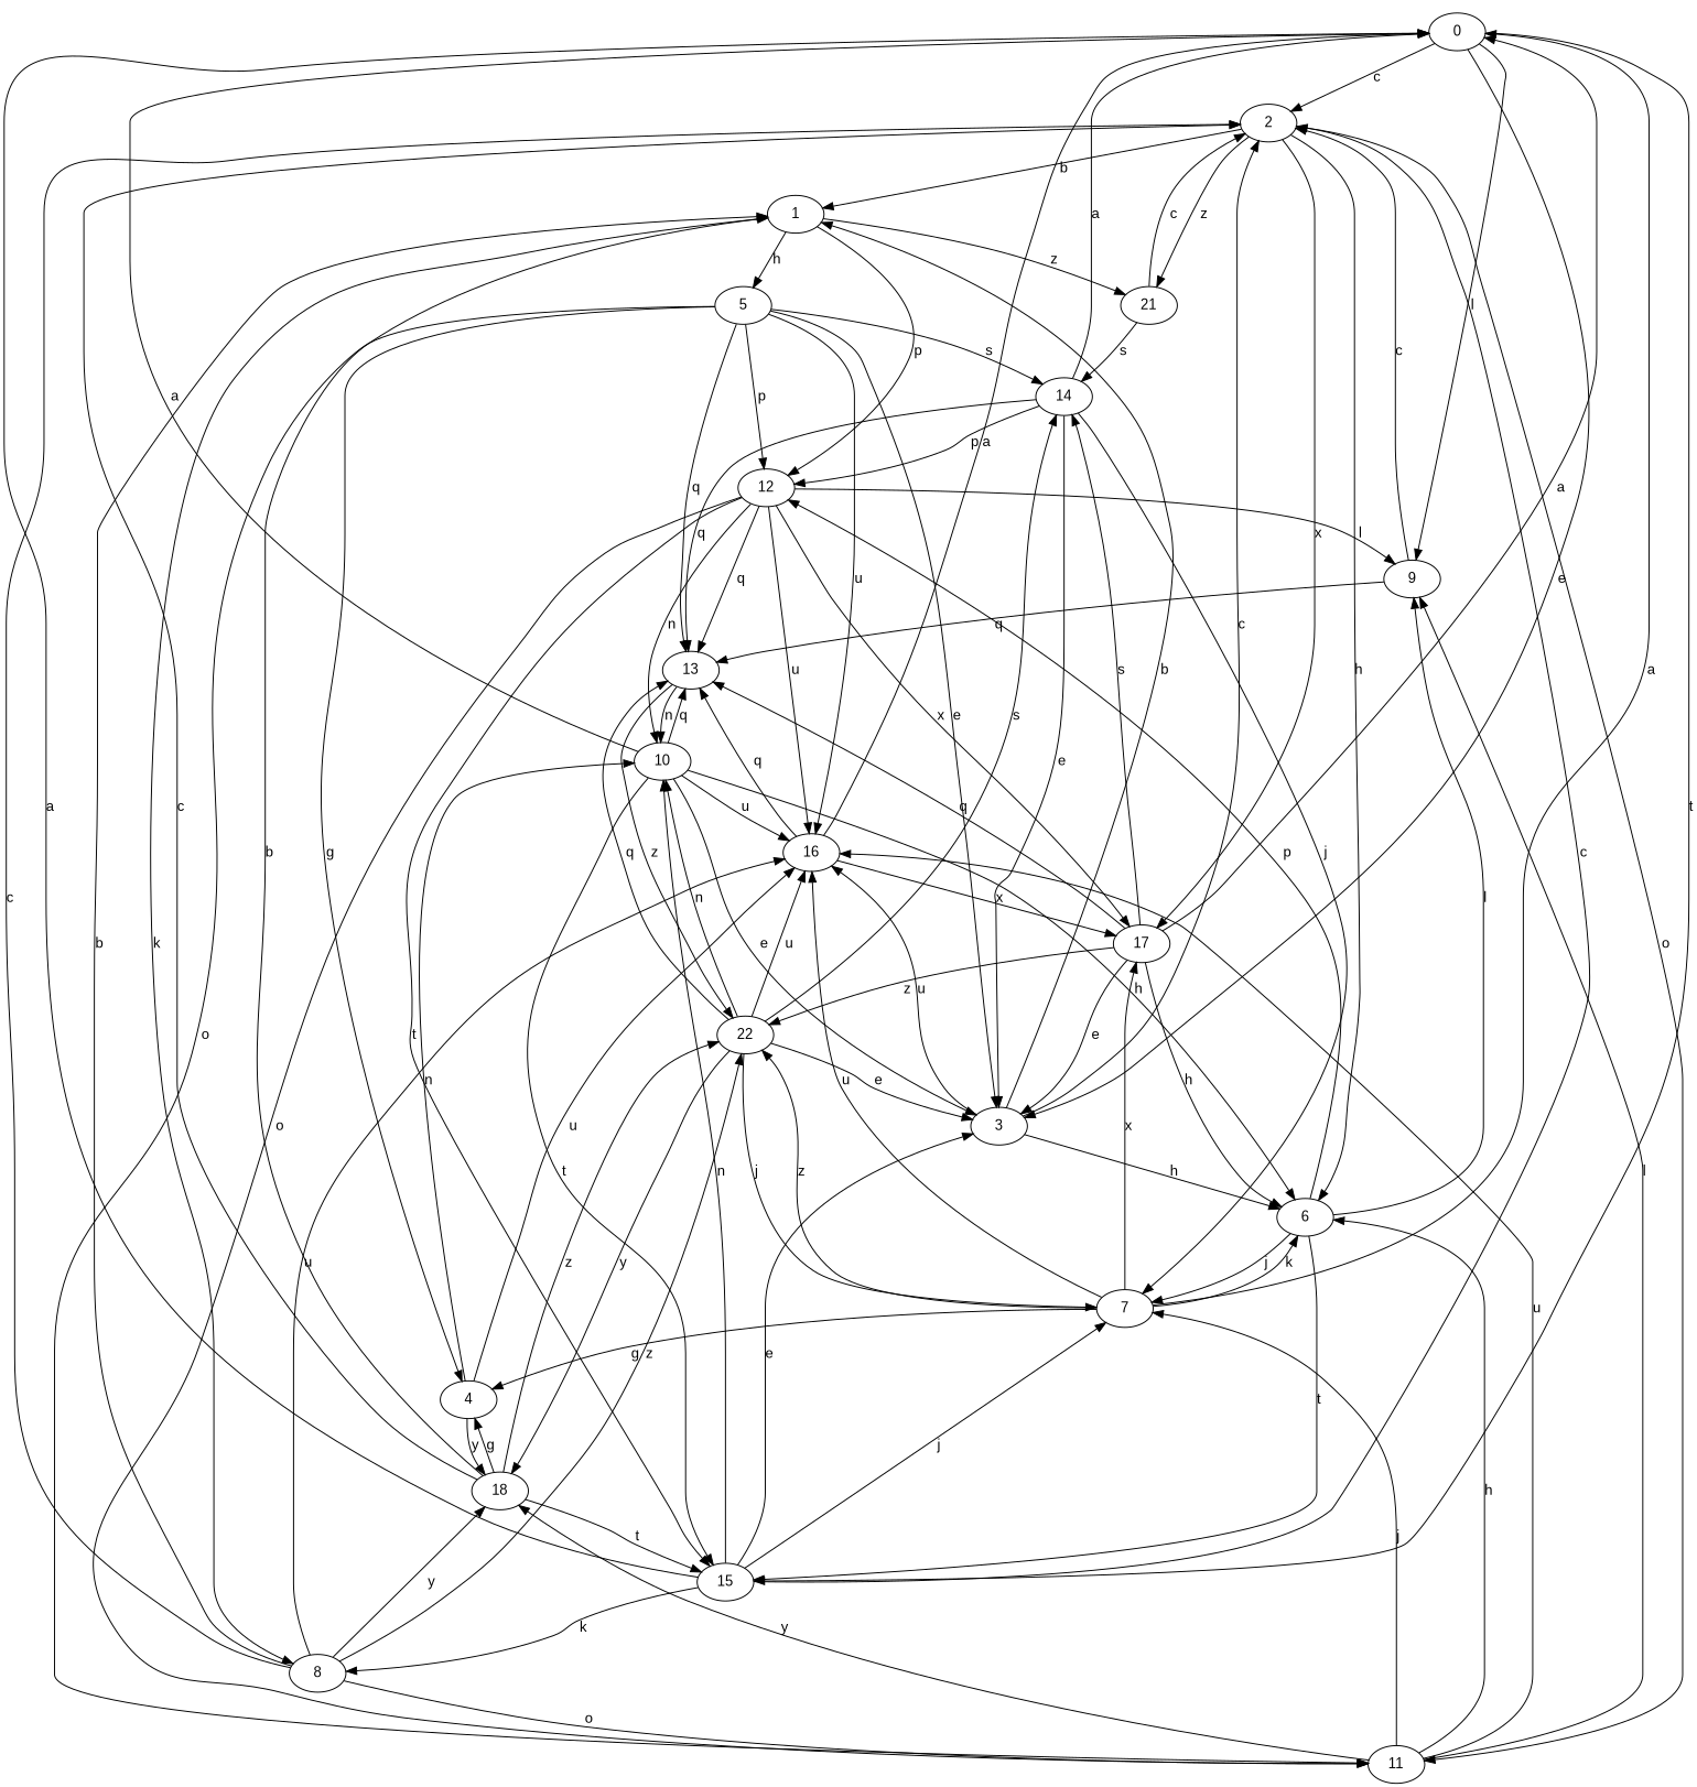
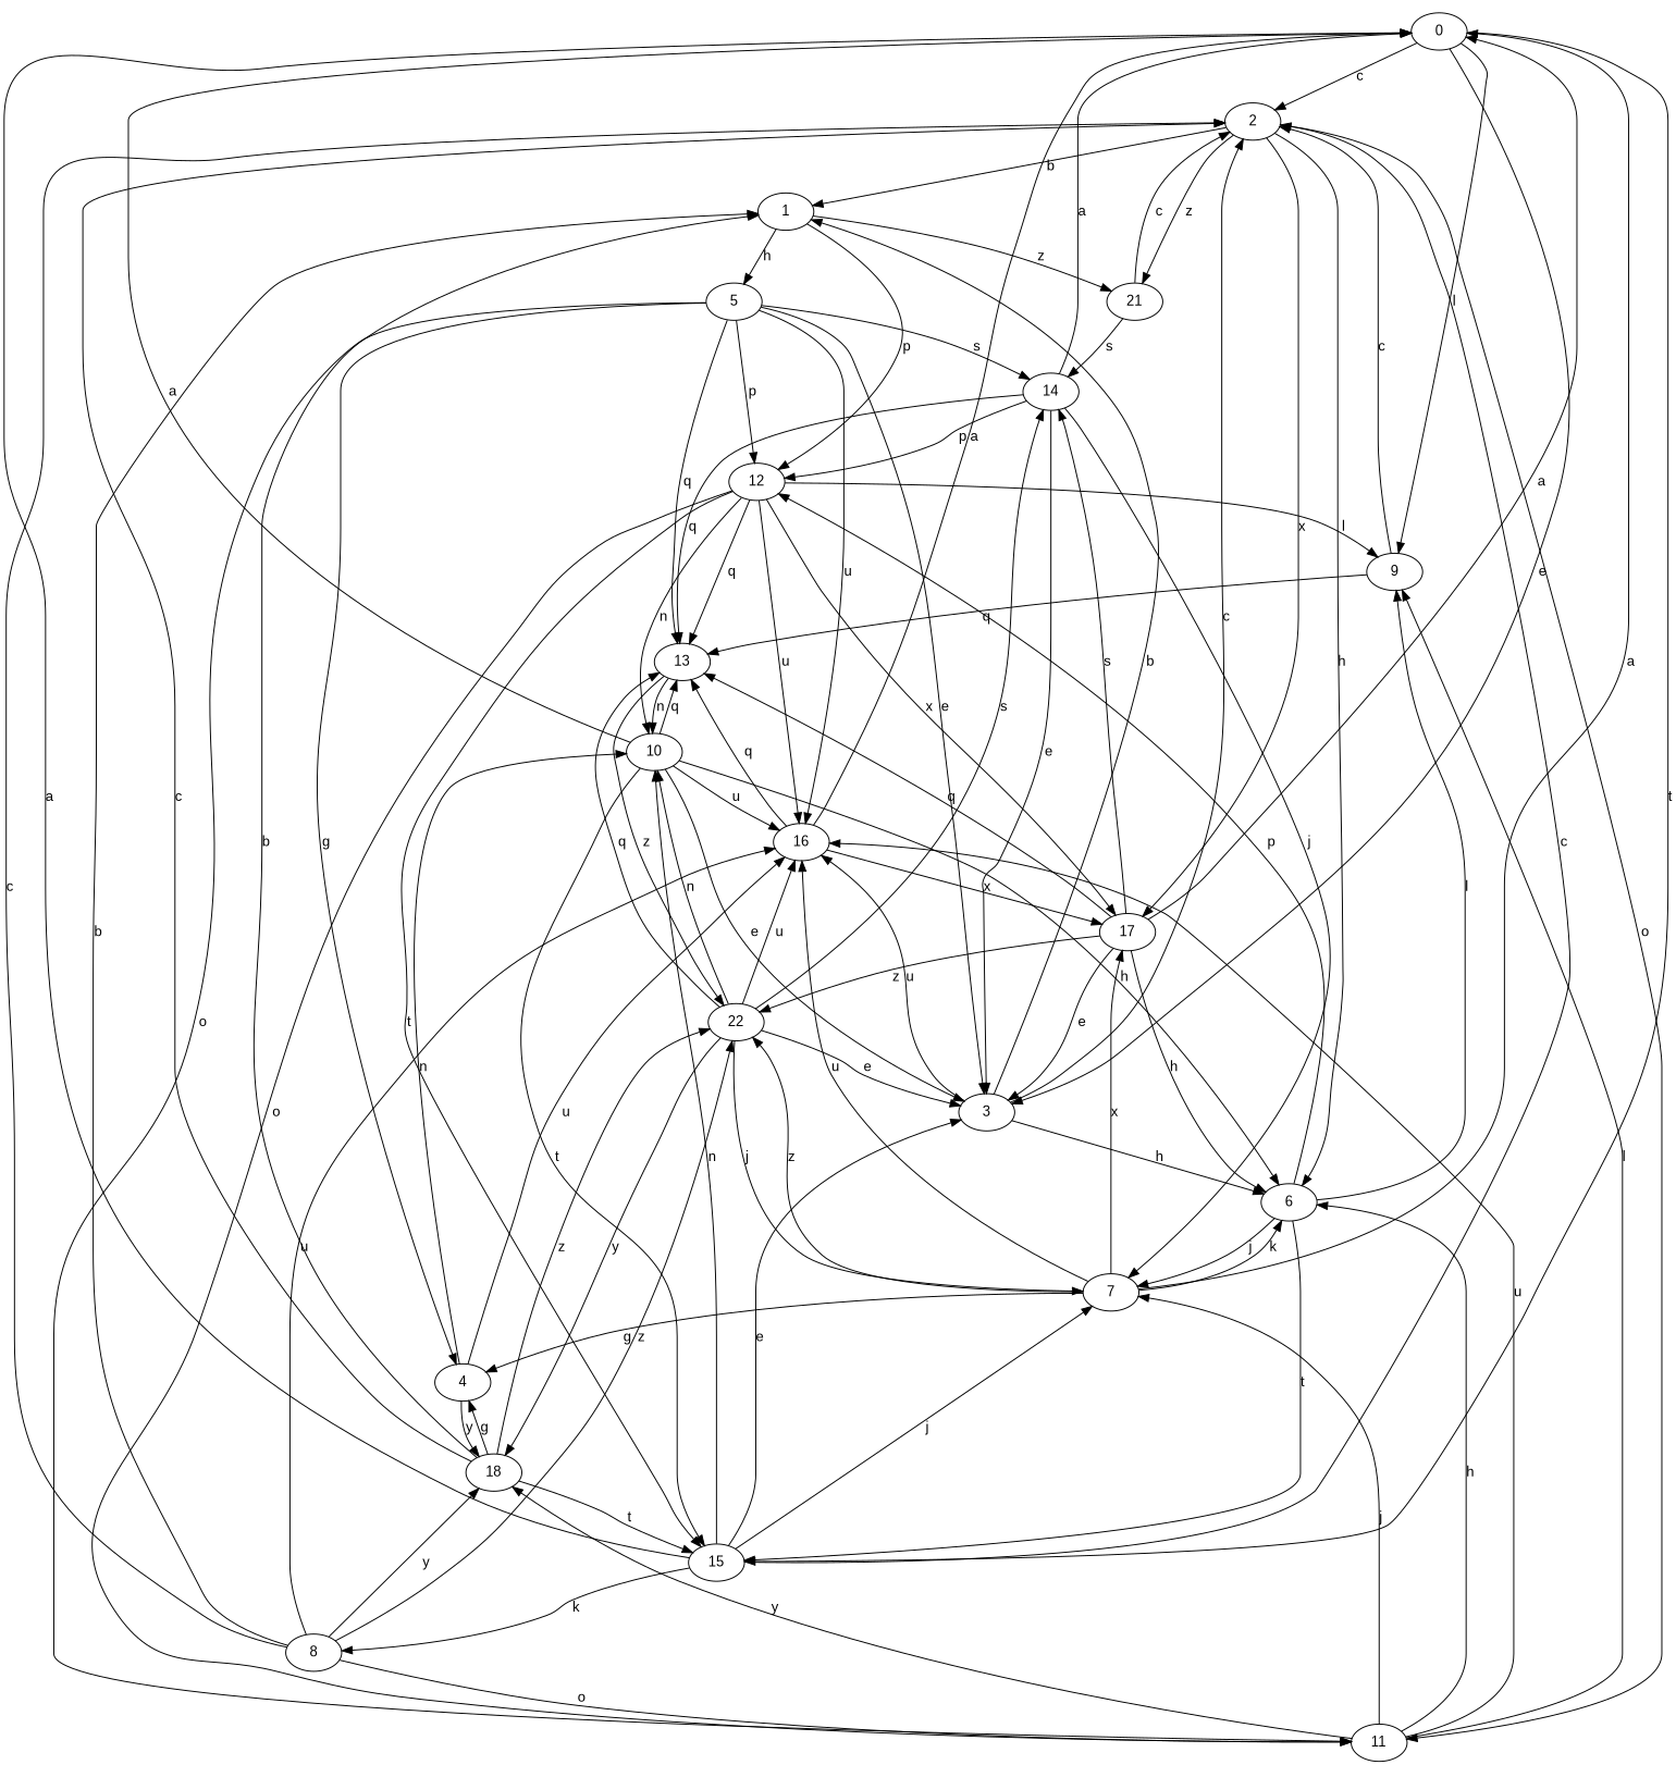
  strict digraph {
    fontname="Liberation Sans"
    node [fontname="Liberation Sans"]
    edge [fontname="Liberation Sans"]
    0
    2
    3
    9
    15
    1
    21
    6
    11
    17
    16
    13
    8
    10
    7
    5
    12
    4
    14
    18
    22
    0 -> 2 [label=c]
    0 -> 3 [label=e]
    0 -> 9 [label=l]
    0 -> 15 [label=t]
    2 -> 1 [label=b]
    2 -> 21 [label=z]
    2 -> 6 [label=h]
    2 -> 11 [label=o]
    2 -> 17 [label=x]
    3 -> 2 [label=c]
    3 -> 1 [label=b]
    3 -> 6 [label=h]
    3 -> 16 [label=u]
    9 -> 2 [label=c]
    9 -> 13 [label=q]
    15 -> 0 [label=a]
    15 -> 2 [label=c]
    15 -> 3 [label=e]
    15 -> 8 [label=k]
    15 -> 10 [label=n]
    15 -> 7 [label=j]
    1 -> 21 [label=z]
-   1 -> 8 [label=k]
    1 -> 5 [label=h]
    1 -> 12 [label=p]
    21 -> 2 [label=c]
    21 -> 14 [label=s]
    6 -> 9 [label=l]
    6 -> 15 [label=t]
    6 -> 7 [label=j]
    6 -> 12 [label=p]
    11 -> 9 [label=l]
    11 -> 6 [label=h]
    11 -> 16 [label=u]
    11 -> 7 [label=j]
    11 -> 18 [label=y]
    17 -> 0 [label=a]
    17 -> 3 [label=e]
    17 -> 6 [label=h]
    17 -> 13 [label=q]
    17 -> 14 [label=s]
    17 -> 22 [label=z]
    16 -> 0 [label=a]
    16 -> 17 [label=x]
    16 -> 13 [label=q]
    13 -> 10 [label=n]
    13 -> 22 [label=z]
    8 -> 2 [label=c]
    8 -> 1 [label=b]
    8 -> 11 [label=o]
    8 -> 16 [label=u]
    8 -> 18 [label=y]
    8 -> 22 [label=z]
    10 -> 0 [label=a]
    10 -> 3 [label=e]
    10 -> 15 [label=t]
    10 -> 6 [label=h]
    10 -> 16 [label=u]
    10 -> 13 [label=q]
    7 -> 0 [label=a]
    7 -> 6 [label=k]
    7 -> 17 [label=x]
    7 -> 16 [label=u]
    7 -> 4 [label=g]
    7 -> 22 [label=z]
    5 -> 3 [label=e]
    5 -> 11 [label=o]
    5 -> 16 [label=u]
    5 -> 13 [label=q]
    5 -> 12 [label=p]
    5 -> 4 [label=g]
    5 -> 14 [label=s]
    12 -> 9 [label=l]
    12 -> 15 [label=t]
    12 -> 11 [label=o]
    12 -> 17 [label=x]
    12 -> 16 [label=u]
    12 -> 13 [label=q]
    12 -> 10 [label=n]
    4 -> 16 [label=u]
    4 -> 10 [label=n]
    4 -> 18 [label=y]
    14 -> 0 [label=a]
    14 -> 3 [label=e]
    14 -> 13 [label=q]
    14 -> 7 [label=j]
    14 -> 12 [label=p]
    18 -> 2 [label=c]
    18 -> 15 [label=t]
    18 -> 1 [label=b]
    18 -> 4 [label=g]
    18 -> 22 [label=z]
    22 -> 3 [label=e]
    22 -> 16 [label=u]
    22 -> 13 [label=q]
    22 -> 10 [label=n]
    22 -> 7 [label=j]
    22 -> 14 [label=s]
    22 -> 18 [label=y]
  }
